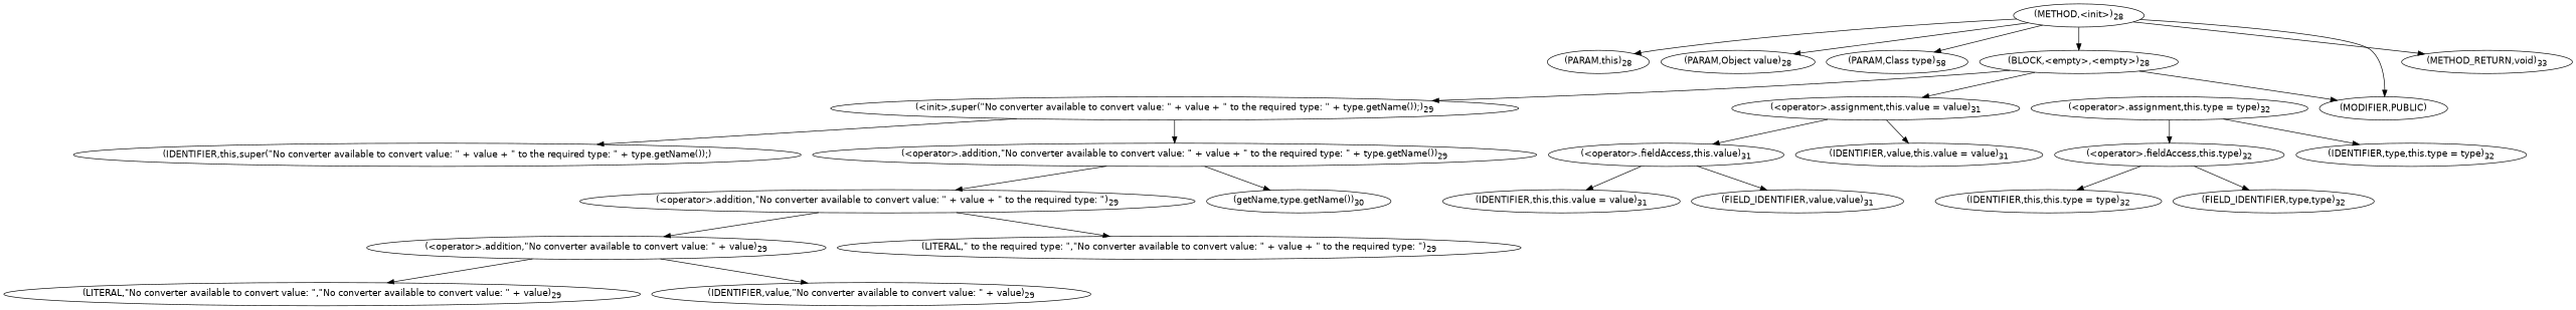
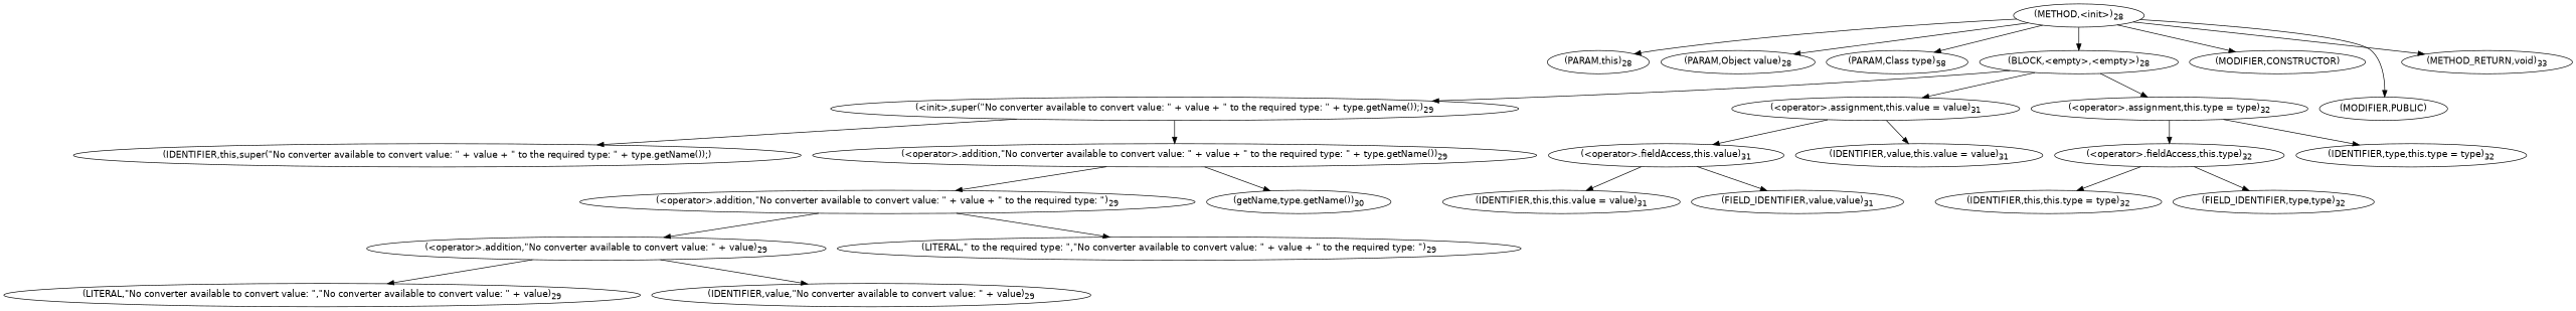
  digraph {
    fontname="DejaVu Sans"
    node [fontname="DejaVu Sans"]
    edge [fontname="DejaVu Sans"]
    n1 [label=<(METHOD,&lt;init&gt;)<SUB>28</SUB>>]
    n2 [label=<(PARAM,this)<SUB>28</SUB>>]
    n3 [label=<(PARAM,Object value)<SUB>28</SUB>>]
    n4 [label=<(PARAM,Class type)<SUB>58</SUB>>]
    n5 [label=<(BLOCK,&lt;empty&gt;,&lt;empty&gt;)<SUB>28</SUB>>]
+   n6 [label=<(MODIFIER,CONSTRUCTOR)>]
    n7 [label=<(MODIFIER,PUBLIC)>]
    n8 [label=<(METHOD_RETURN,void)<SUB>33</SUB>>]
    n9 [label=<(&lt;init&gt;,super(&quot;No converter available to convert value: &quot; + value + &quot; to the required type: &quot; + type.getName());)<SUB>29</SUB>>]
    n10 [label=<(&lt;operator&gt;.assignment,this.value = value)<SUB>31</SUB>>]
    n11 [label=<(&lt;operator&gt;.assignment,this.type = type)<SUB>32</SUB>>]
    n12 [label=<(IDENTIFIER,this,super(&quot;No converter available to convert value: &quot; + value + &quot; to the required type: &quot; + type.getName());)>]
    n13 [label=<(&lt;operator&gt;.addition,&quot;No converter available to convert value: &quot; + value + &quot; to the required type: &quot; + type.getName())<SUB>29</SUB>>]
    n14 [label=<(&lt;operator&gt;.fieldAccess,this.value)<SUB>31</SUB>>]
    n15 [label=<(IDENTIFIER,value,this.value = value)<SUB>31</SUB>>]
    n16 [label=<(&lt;operator&gt;.fieldAccess,this.type)<SUB>32</SUB>>]
    n17 [label=<(IDENTIFIER,type,this.type = type)<SUB>32</SUB>>]
    n18 [label=<(&lt;operator&gt;.addition,&quot;No converter available to convert value: &quot; + value + &quot; to the required type: &quot;)<SUB>29</SUB>>]
    n19 [label=<(getName,type.getName())<SUB>30</SUB>>]
    n20 [label=<(&lt;operator&gt;.addition,&quot;No converter available to convert value: &quot; + value)<SUB>29</SUB>>]
    n21 [label=<(LITERAL,&quot; to the required type: &quot;,&quot;No converter available to convert value: &quot; + value + &quot; to the required type: &quot;)<SUB>29</SUB>>]
    n22 [label=<(LITERAL,&quot;No converter available to convert value: &quot;,&quot;No converter available to convert value: &quot; + value)<SUB>29</SUB>>]
    n23 [label=<(IDENTIFIER,value,&quot;No converter available to convert value: &quot; + value)<SUB>29</SUB>>]
    n24 [label=<(IDENTIFIER,this,this.value = value)<SUB>31</SUB>>]
    n25 [label=<(FIELD_IDENTIFIER,value,value)<SUB>31</SUB>>]
    n26 [label=<(IDENTIFIER,this,this.type = type)<SUB>32</SUB>>]
    n27 [label=<(FIELD_IDENTIFIER,type,type)<SUB>32</SUB>>]
    n1 -> n2
    n1 -> n3
    n1 -> n4
    n1 -> n5
+   n1 -> n6
    n1 -> n7
    n1 -> n8
    n5 -> n9
    n5 -> n10
-   n5 -> n7
+   n5 -> n11
    n9 -> n12
    n9 -> n13
    n10 -> n14
    n10 -> n15
    n11 -> n16
    n11 -> n17
    n13 -> n18
    n13 -> n19
    n14 -> n24
    n14 -> n25
    n16 -> n26
    n16 -> n27
    n18 -> n20
    n18 -> n21
    n20 -> n22
    n20 -> n23
  }
